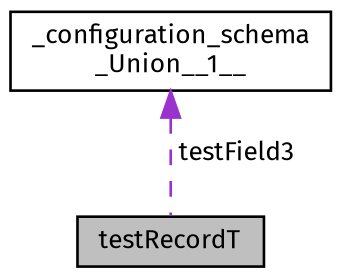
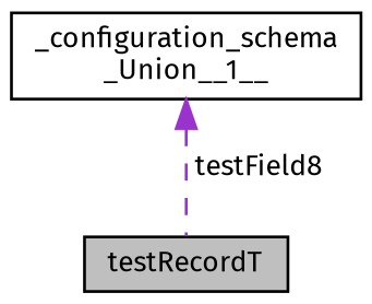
  digraph {
    fontname="Fira Sans"
    node [color=black fontname="Fira Sans" fontsize=10 shape=record]
    n1 [fillcolor=grey75 fontcolor=black height=0.2 label=testRecordT style=filled width=0.4]
    n2 [height=0.2 label="_configuration_schema\l_Union__1__" width=0.4]
-   n2 -> n1 [color=darkorchid3 dir=back fontname="Fira Sans" fontsize=10 label=" testField3" labelfontname=FreeSans labelfontsize=10 style=dashed]
+   n2 -> n1 [color=darkorchid3 dir=back fontname="Fira Sans" fontsize=10 label=" testField8" labelfontname=FreeSans labelfontsize=10 style=dashed]
  }
